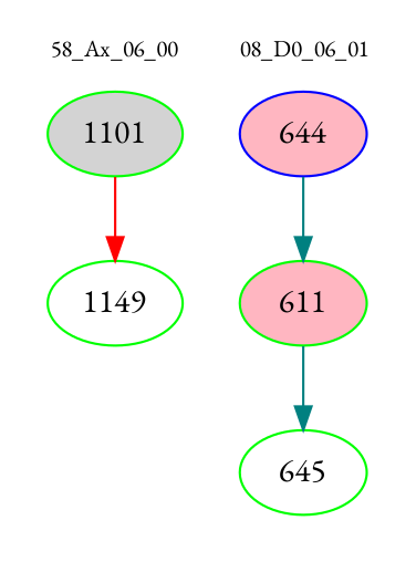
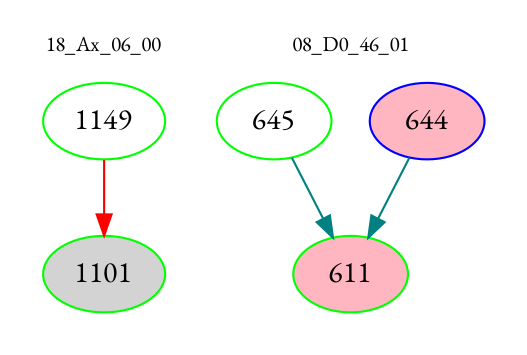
  digraph {
    fontname="EB Garamond"
    node [color=green fillcolor=white fontname="EB Garamond" style=filled]
    edge [color=teal fontname="EB Garamond"]
    n1 [fillcolor=lightgrey label=1101]
    n2 [label=1149]
    n3 [color=blue fillcolor=lightpink label=644]
    n4 [fillcolor=lightpink label=611]
    n5 [label=645]
    subgraph cluster_1 {
      color=white
      fontsize=10
-     label="58_Ax_06_00"
+     label="18_Ax_06_00"
      n1
      n2
    }
    subgraph cluster_2 {
      color=white
      fontsize=10
-     label="08_D0_06_01"
+     label="08_D0_46_01"
      n3
      n4
      n5
    }
-   n1 -> n2 [color=red]
+   n2 -> n1 [color=red]
    n3 -> n4
-   n4 -> n5
+   n5 -> n4
  }
